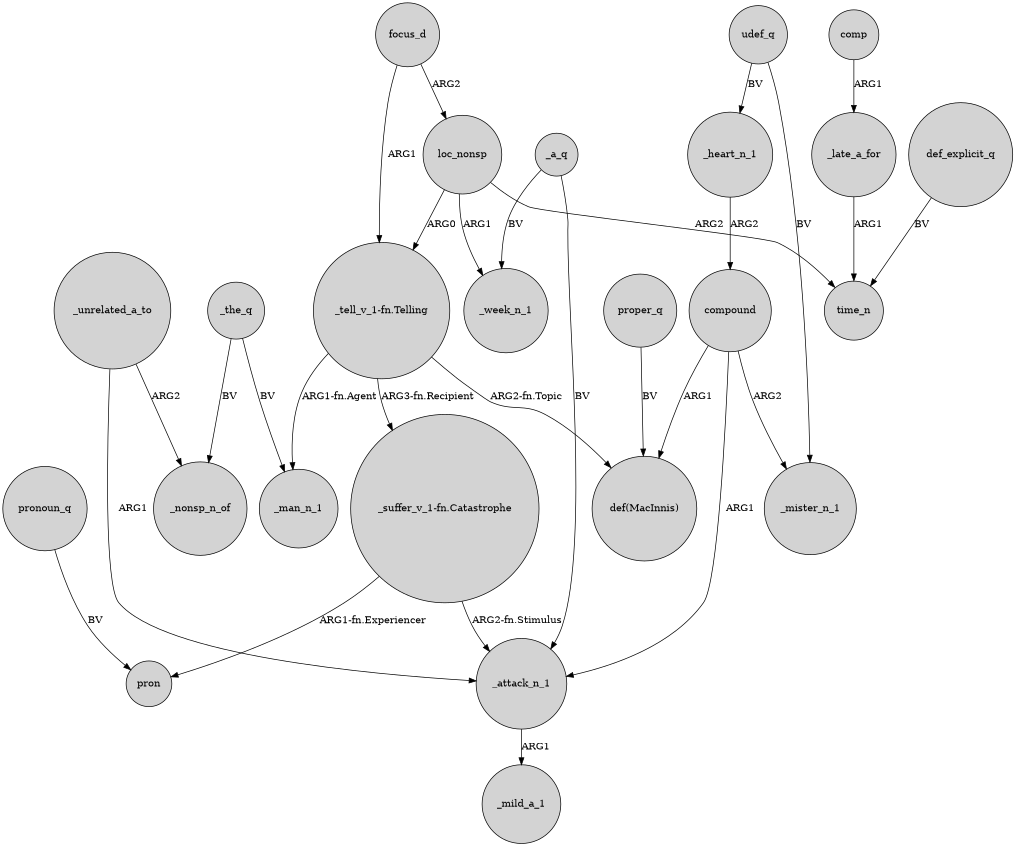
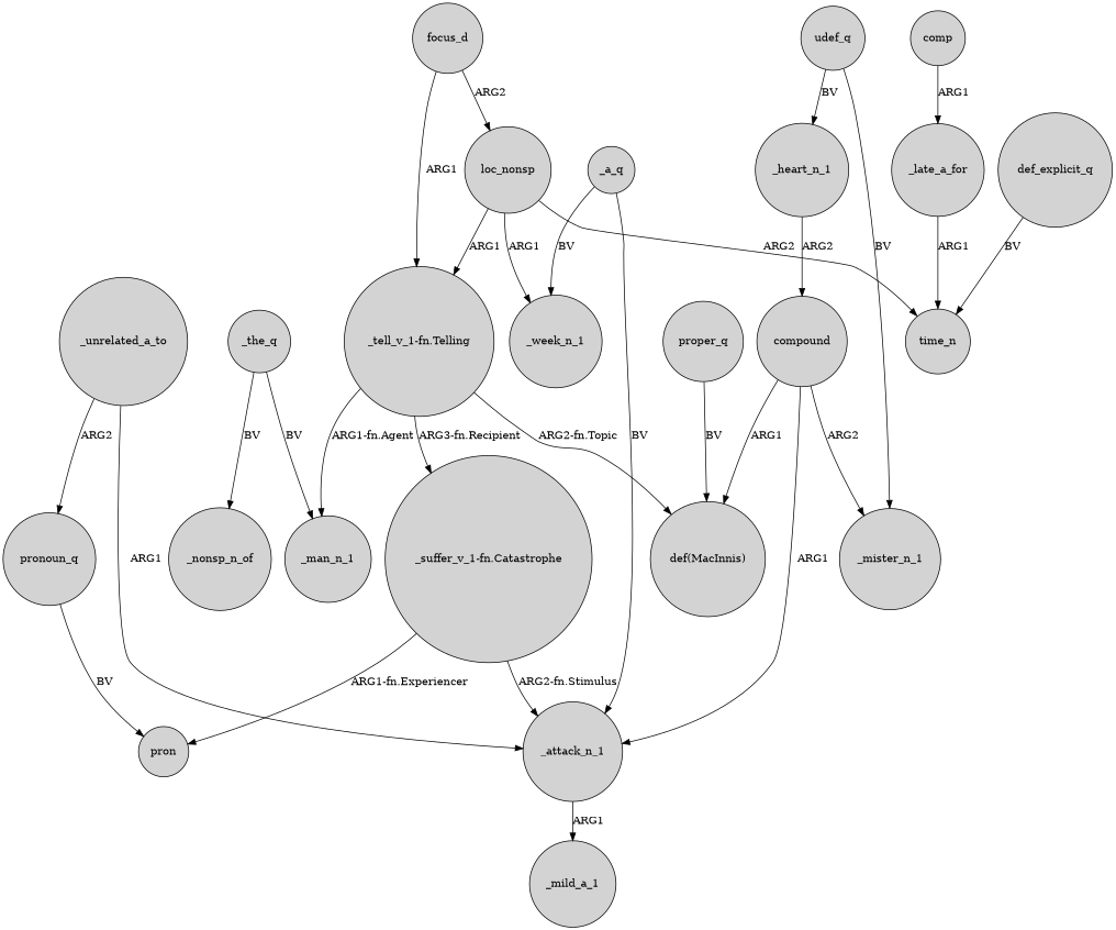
  digraph {
    node [shape=circle style=filled]
    focus_d
    loc_nonsp
    "_tell_v_1-fn.Telling"
    time_n
    _week_n_1
    _man_n_1
    n7 [label="def(MacInnis)"]
    "_suffer_v_1-fn.Catastrophe"
    comp
    _late_a_for
    _the_q
    n12 [label=_nonsp_n_of]
    compound
    _attack_n_1
    _mister_n_1
    _mild_a_1
    _heart_n_1
    def_explicit_q
    pron
    _a_q
    udef_q
    pronoun_q
    _unrelated_a_to
    proper_q
    focus_d -> loc_nonsp [label=ARG2]
    focus_d -> "_tell_v_1-fn.Telling" [label=ARG1]
-   loc_nonsp -> "_tell_v_1-fn.Telling" [label=ARG0]
+   loc_nonsp -> "_tell_v_1-fn.Telling" [label=ARG1]
    loc_nonsp -> time_n [label=ARG2]
    loc_nonsp -> _week_n_1 [label=ARG1]
    "_tell_v_1-fn.Telling" -> _man_n_1 [label="ARG1-fn.Agent"]
    "_tell_v_1-fn.Telling" -> n7 [label="ARG2-fn.Topic"]
    "_tell_v_1-fn.Telling" -> "_suffer_v_1-fn.Catastrophe" [label="ARG3-fn.Recipient"]
    "_suffer_v_1-fn.Catastrophe" -> _attack_n_1 [label="ARG2-fn.Stimulus"]
    "_suffer_v_1-fn.Catastrophe" -> pron [label="ARG1-fn.Experiencer"]
    comp -> _late_a_for [label=ARG1]
    _late_a_for -> time_n [label=ARG1]
    _the_q -> _man_n_1 [label=BV]
    _the_q -> n12 [label=BV]
    compound -> n7 [label=ARG1]
    compound -> _attack_n_1 [label=ARG1]
    compound -> _mister_n_1 [label=ARG2]
    _attack_n_1 -> _mild_a_1 [label=ARG1]
    _heart_n_1 -> compound [label=ARG2]
    def_explicit_q -> time_n [label=BV]
    _a_q -> _week_n_1 [label=BV]
    _a_q -> _attack_n_1 [label=BV]
    udef_q -> _mister_n_1 [label=BV]
    udef_q -> _heart_n_1 [label=BV]
    pronoun_q -> pron [label=BV]
-   _unrelated_a_to -> n12 [label=ARG2]
+   _unrelated_a_to -> pronoun_q [label=ARG2]
    _unrelated_a_to -> _attack_n_1 [label=ARG1]
    proper_q -> n7 [label=BV]
  }
